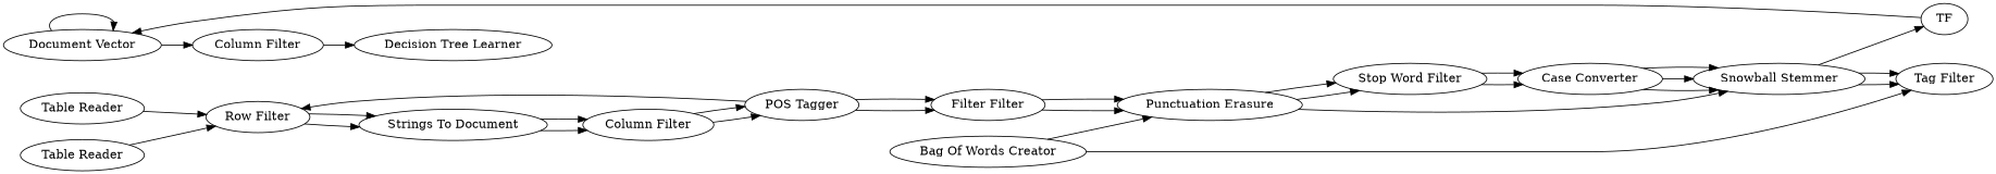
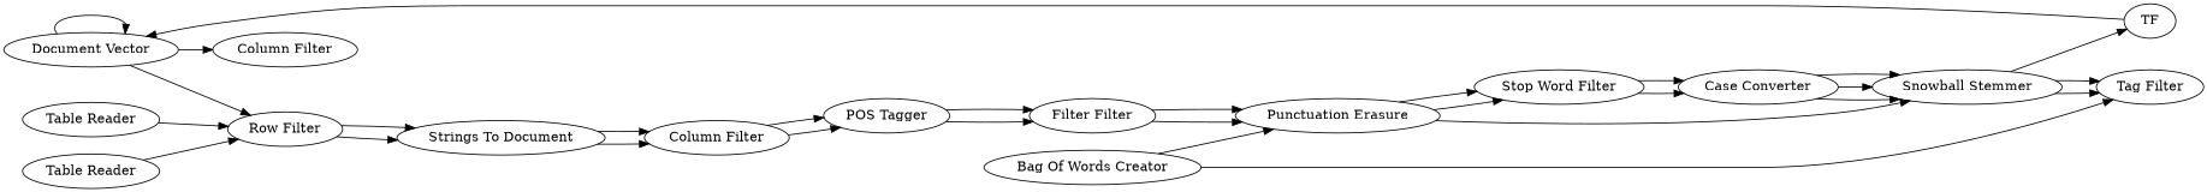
  digraph {
    rankdir=LR
    n1 [label="Document Vector"]
    n2 [label="Column Filter"]
    n3 [label="Row Filter"]
-   n4 [label="Decision Tree Learner"]
    n5 [label="Strings To Document"]
    n6 [label="POS Tagger"]
    n7 [label="Filter Filter"]
    n8 [label="Punctuation Erasure"]
    n9 [label=TF]
    n10 [label="Column Filter"]
    n11 [label="Snowball Stemmer"]
    n12 [label="Stop Word Filter"]
    n13 [label="Tag Filter"]
    n14 [label="Case Converter"]
    n15 [label="Bag Of Words Creator"]
    n16 [label="Table Reader"]
    n17 [label="Table Reader"]
    n1 -> n1
    n1 -> n2
-   n6 -> n3
-   n2 -> n4
+   n1 -> n3
    n3 -> n5
    n3 -> n5
    n5 -> n10
    n5 -> n10
    n6 -> n7
    n6 -> n7
    n7 -> n8
    n7 -> n8
    n8 -> n11
    n8 -> n12
    n8 -> n12
    n9 -> n1
    n10 -> n6
    n10 -> n6
    n11 -> n9
    n11 -> n13
    n11 -> n13
    n12 -> n14
    n12 -> n14
    n14 -> n11
    n14 -> n11
    n14 -> n11
    n15 -> n8
    n15 -> n13
    n16 -> n3
    n17 -> n3
  }
